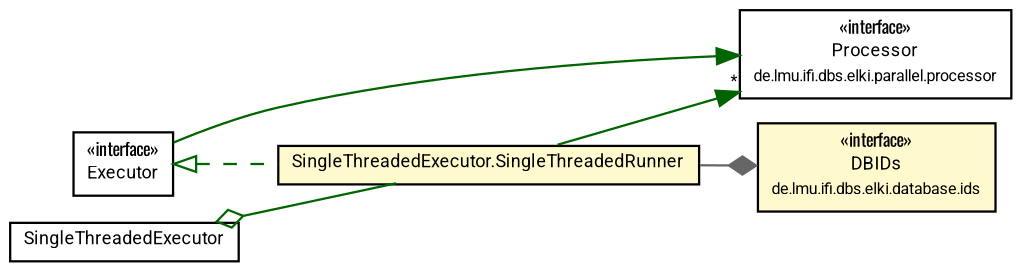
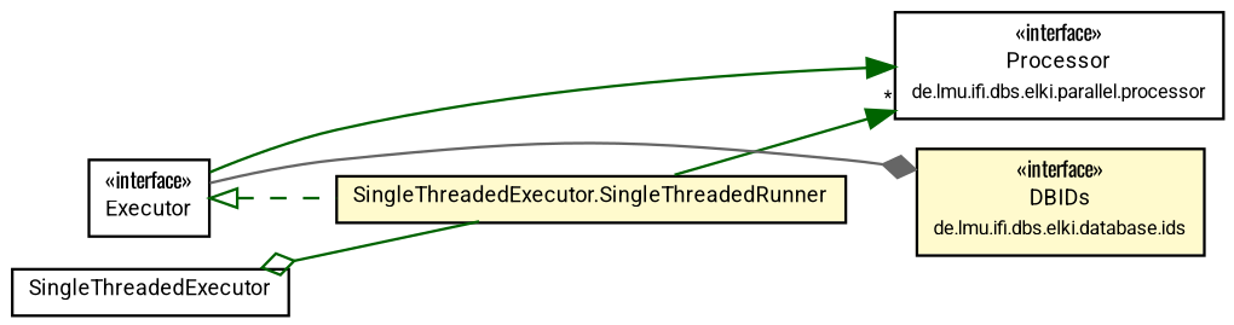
  digraph {
    fontname=Oswald
    nodesep=0.15
    rankdir=LR
    ranksep=0.25
    node [fontcolor=black fontname=Oswald fontsize=8 margin=0 shape=plaintext]
    edge [arrowhead=normal color=darkgreen fontname=Oswald fontsize=7 labelfontname=Roboto labelfontsize=7 weight=1]
    n1 [height=0 label=<<table title="de.lmu.ifi.dbs.elki.database.ids.DBIDs" border="0" cellborder="1" cellspacing="0" cellpadding="2" bgcolor="LemonChiffon" href="../database/ids/DBIDs.html" target="_parent"> 		<tr><td><table border="0" cellspacing="0" cellpadding="1"> 		<tr><td align="center" balign="center"> &#171;interface&#187; </td></tr> 		<tr><td align="center" balign="center"> <font face="Roboto">DBIDs</font> </td></tr> 		<tr><td align="center" balign="center"> <font face="Roboto" point-size="7.0">de.lmu.ifi.dbs.elki.database.ids</font> </td></tr> 		</table></td></tr> 		</table>> width=0]
    n2 [height=0 label=<<table title="de.lmu.ifi.dbs.elki.parallel.SingleThreadedExecutor" border="0" cellborder="1" cellspacing="0" cellpadding="2" href="SingleThreadedExecutor.html" target="_parent"> 		<tr><td><table border="0" cellspacing="0" cellpadding="1"> 		<tr><td align="center" balign="center"> <font face="Roboto">SingleThreadedExecutor</font> </td></tr> 		</table></td></tr> 		</table>> width=0]
    n3 [height=0 label=<<table title="de.lmu.ifi.dbs.elki.parallel.SingleThreadedExecutor.SingleThreadedRunner" border="0" cellborder="1" cellspacing="0" cellpadding="2" bgcolor="lemonChiffon" href="SingleThreadedExecutor.SingleThreadedRunner.html" target="_parent"> 		<tr><td><table border="0" cellspacing="0" cellpadding="1"> 		<tr><td align="center" balign="center"> <font face="Roboto">SingleThreadedExecutor.SingleThreadedRunner</font> </td></tr> 		</table></td></tr> 		</table>> width=0]
    n4 [height=0 label=<<table title="de.lmu.ifi.dbs.elki.parallel.processor.Processor" border="0" cellborder="1" cellspacing="0" cellpadding="2" href="processor/Processor.html" target="_parent"> 		<tr><td><table border="0" cellspacing="0" cellpadding="1"> 		<tr><td align="center" balign="center"> &#171;interface&#187; </td></tr> 		<tr><td align="center" balign="center"> <font face="Roboto">Processor</font> </td></tr> 		<tr><td align="center" balign="center"> <font face="Roboto" point-size="7.0">de.lmu.ifi.dbs.elki.parallel.processor</font> </td></tr> 		</table></td></tr> 		</table>> width=0]
    n5 [height=0 label=<<table title="de.lmu.ifi.dbs.elki.parallel.Executor" border="0" cellborder="1" cellspacing="0" cellpadding="2" href="Executor.html" target="_parent"> 		<tr><td><table border="0" cellspacing="0" cellpadding="1"> 		<tr><td align="center" balign="center"> &#171;interface&#187; </td></tr> 		<tr><td align="center" balign="center"> <font face="Roboto">Executor</font> </td></tr> 		</table></td></tr> 		</table>> width=0]
    n2 -> n3 [arrowhead=none arrowtail=ediamond dir=back weight=4]
-   n3 -> n1 [arrowhead=diamond color=gray40]
+   n5 -> n1 [arrowhead=diamond color=gray40]
    n3 -> n4 [headlabel="*"]
    n5 -> n3 [arrowtail=empty dir=back style=dashed weight=9 arrowhead=""]
    n5 -> n4 [weight=2]
  }
